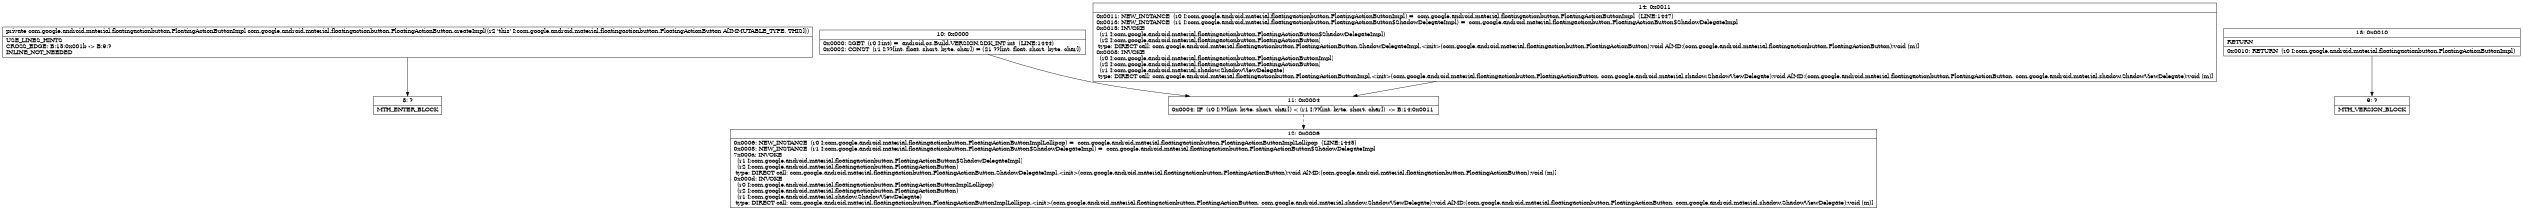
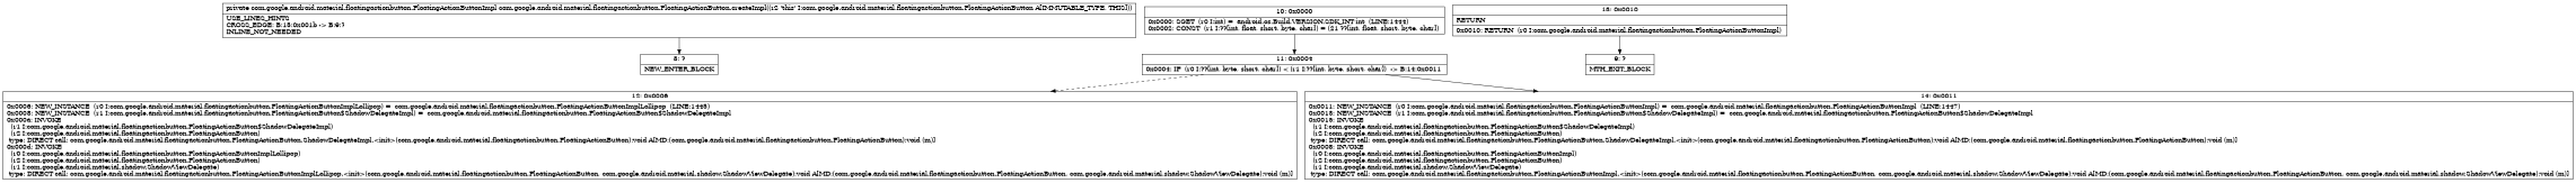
  digraph {
    node [shape=record]
-   n1 [label="{8\:\ ?|MTH_ENTER_BLOCK\l}"]
+   n1 [label="{8\:\ ?|NEW_ENTER_BLOCK\l}"]
    n2 [label="{10\:\ 0x0000|0x0000: SGET  (r0 I:int) =  android.os.Build.VERSION.SDK_INT int  (LINE:1444)\l0x0002: CONST  (r1 I:??[int, float, short, byte, char]) = (21 ??[int, float, short, byte, char]) \l}"]
    n3 [label="{11\:\ 0x0004|0x0004: IF  (r0 I:??[int, byte, short, char]) \< (r1 I:??[int, byte, short, char])  \-\> B:14:0x0011 \l}"]
-   n4 [label="{12\:\ 0x0006|0x0006: NEW_INSTANCE  (r0 I:com.google.android.material.floatingactionbutton.FloatingActionButtonImplLollipop) =  com.google.android.material.floatingactionbutton.FloatingActionButtonImplLollipop  (LINE:1445)\l0x0008: NEW_INSTANCE  (r1 I:com.google.android.material.floatingactionbutton.FloatingActionButton$ShadowDelegateImpl) =  com.google.android.material.floatingactionbutton.FloatingActionButton$ShadowDelegateImpl \l7x000a: INVOKE  \l  (r1 I:com.google.android.material.floatingactionbutton.FloatingActionButton$ShadowDelegateImpl)\l  (r2 I:com.google.android.material.floatingactionbutton.FloatingActionButton)\l type: DIRECT call: com.google.android.material.floatingactionbutton.FloatingActionButton.ShadowDelegateImpl.\<init\>(com.google.android.material.floatingactionbutton.FloatingActionButton):void A[MD:(com.google.android.material.floatingactionbutton.FloatingActionButton):void (m)]\l0x000d: INVOKE  \l  (r0 I:com.google.android.material.floatingactionbutton.FloatingActionButtonImplLollipop)\l  (r2 I:com.google.android.material.floatingactionbutton.FloatingActionButton)\l  (r1 I:com.google.android.material.shadow.ShadowViewDelegate)\l type: DIRECT call: com.google.android.material.floatingactionbutton.FloatingActionButtonImplLollipop.\<init\>(com.google.android.material.floatingactionbutton.FloatingActionButton, com.google.android.material.shadow.ShadowViewDelegate):void A[MD:(com.google.android.material.floatingactionbutton.FloatingActionButton, com.google.android.material.shadow.ShadowViewDelegate):void (m)]\l}"]
+   n4 [label="{12\:\ 0x0006|0x0006: NEW_INSTANCE  (r0 I:com.google.android.material.floatingactionbutton.FloatingActionButtonImplLollipop) =  com.google.android.material.floatingactionbutton.FloatingActionButtonImplLollipop  (LINE:1445)\l0x0008: NEW_INSTANCE  (r1 I:com.google.android.material.floatingactionbutton.FloatingActionButton$ShadowDelegateImpl) =  com.google.android.material.floatingactionbutton.FloatingActionButton$ShadowDelegateImpl \l0x000a: INVOKE  \l  (r1 I:com.google.android.material.floatingactionbutton.FloatingActionButton$ShadowDelegateImpl)\l  (r2 I:com.google.android.material.floatingactionbutton.FloatingActionButton)\l type: DIRECT call: com.google.android.material.floatingactionbutton.FloatingActionButton.ShadowDelegateImpl.\<init\>(com.google.android.material.floatingactionbutton.FloatingActionButton):void A[MD:(com.google.android.material.floatingactionbutton.FloatingActionButton):void (m)]\l0x000d: INVOKE  \l  (r0 I:com.google.android.material.floatingactionbutton.FloatingActionButtonImplLollipop)\l  (r2 I:com.google.android.material.floatingactionbutton.FloatingActionButton)\l  (r1 I:com.google.android.material.shadow.ShadowViewDelegate)\l type: DIRECT call: com.google.android.material.floatingactionbutton.FloatingActionButtonImplLollipop.\<init\>(com.google.android.material.floatingactionbutton.FloatingActionButton, com.google.android.material.shadow.ShadowViewDelegate):void A[MD:(com.google.android.material.floatingactionbutton.FloatingActionButton, com.google.android.material.shadow.ShadowViewDelegate):void (m)]\l}"]
    n5 [label="{14\:\ 0x0011|0x0011: NEW_INSTANCE  (r0 I:com.google.android.material.floatingactionbutton.FloatingActionButtonImpl) =  com.google.android.material.floatingactionbutton.FloatingActionButtonImpl  (LINE:1447)\l0x0013: NEW_INSTANCE  (r1 I:com.google.android.material.floatingactionbutton.FloatingActionButton$ShadowDelegateImpl) =  com.google.android.material.floatingactionbutton.FloatingActionButton$ShadowDelegateImpl \l0x0015: INVOKE  \l  (r1 I:com.google.android.material.floatingactionbutton.FloatingActionButton$ShadowDelegateImpl)\l  (r2 I:com.google.android.material.floatingactionbutton.FloatingActionButton)\l type: DIRECT call: com.google.android.material.floatingactionbutton.FloatingActionButton.ShadowDelegateImpl.\<init\>(com.google.android.material.floatingactionbutton.FloatingActionButton):void A[MD:(com.google.android.material.floatingactionbutton.FloatingActionButton):void (m)]\l0x0008: INVOKE  \l  (r0 I:com.google.android.material.floatingactionbutton.FloatingActionButtonImpl)\l  (r2 I:com.google.android.material.floatingactionbutton.FloatingActionButton)\l  (r1 I:com.google.android.material.shadow.ShadowViewDelegate)\l type: DIRECT call: com.google.android.material.floatingactionbutton.FloatingActionButtonImpl.\<init\>(com.google.android.material.floatingactionbutton.FloatingActionButton, com.google.android.material.shadow.ShadowViewDelegate):void A[MD:(com.google.android.material.floatingactionbutton.FloatingActionButton, com.google.android.material.shadow.ShadowViewDelegate):void (m)]\l}"]
    n6 [label="{13\:\ 0x0010|RETURN\l|0x0010: RETURN  (r0 I:com.google.android.material.floatingactionbutton.FloatingActionButtonImpl) \l}"]
-   n7 [label="{9\:\ ?|MTH_VERSION_BLOCK\l}"]
+   n7 [label="{9\:\ ?|MTH_EXIT_BLOCK\l}"]
    n8 [label="{private com.google.android.material.floatingactionbutton.FloatingActionButtonImpl com.google.android.material.floatingactionbutton.FloatingActionButton.createImpl((r2 'this' I:com.google.android.material.floatingactionbutton.FloatingActionButton A[IMMUTABLE_TYPE, THIS]))  | USE_LINES_HINTS\lCROSS_EDGE: B:15:0x001b \-\> B:9:?\lINLINE_NOT_NEEDED\l}"]
    n2 -> n3
    n3 -> n4 [style=dashed]
-   n5 -> n3
+   n3 -> n5
    n6 -> n7
    n8 -> n1
  }
